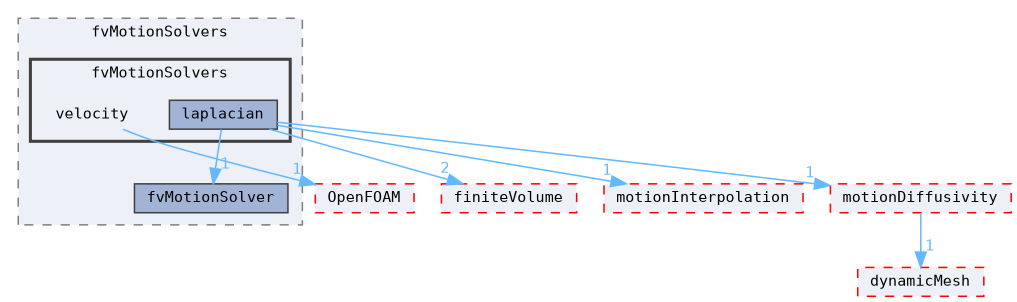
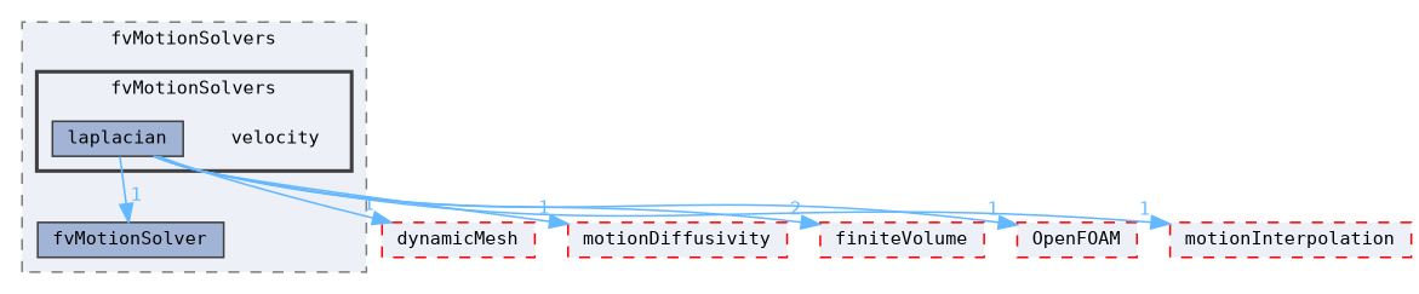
  digraph {
    compound=true
    fontname="DejaVu Sans Mono"
    node [fontname="DejaVu Sans Mono" fontsize=10 shape=box color=red fillcolor="#edf0f7" style="filled,dashed"]
    edge [color=steelblue1 fontcolor=steelblue1 fontname="DejaVu Sans Mono" fontsize=10 headlabel=1 labeldistance=1.5 labelfontname=Helvetica labelfontsize=10]
    n1 [height=0.2 label=velocity shape=plaintext width=0.4 color="" fillcolor="" style=""]
    n2 [color=grey25 fillcolor="#a2b4d6" height=0.2 label=laplacian style=filled width=0.4]
    n3 [color=grey25 fillcolor="#a2b4d6" height=0.2 label=fvMotionSolver style=filled width=0.4]
    n4 [height=0.2 label=dynamicMesh width=0.4]
    n5 [height=0.2 label=motionDiffusivity width=0.4]
    n6 [height=0.2 label=finiteVolume width=0.4]
    n7 [height=0.2 label=OpenFOAM width=0.4]
    n8 [height=0.2 label=motionInterpolation width=0.4]
    subgraph cluster_1 {
      bgcolor="#edf0f7"
      fontsize=10
      label=fvMotionSolvers
      pencolor=grey50
      style="filled,dashed"
      n3
      subgraph cluster_2 {
        bgcolor="#edf0f7"
        fontsize=10
        pencolor=grey25
        style="filled,bold"
        n1
        n2
      }
    }
    n2 -> n3
-   n5 -> n4
+   n2 -> n4
    n2 -> n5
    n2 -> n6 [headlabel=2]
-   n1 -> n7
+   n2 -> n7
    n2 -> n8
  }
